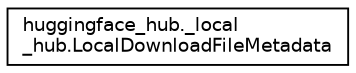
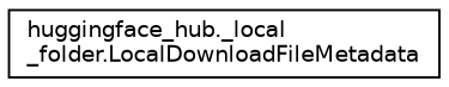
  digraph {
    rankdir=TB
-   n1 [color=black fillcolor=white fontname=Helvetica fontsize=10 height=0.2 label="huggingface_hub._local\l_hub.LocalDownloadFileMetadata" shape=record style=filled width=0.4]
+   n1 [color=black fillcolor=white fontname=Helvetica fontsize=10 height=0.2 label="huggingface_hub._local\l_folder.LocalDownloadFileMetadata" shape=record style=filled width=0.4]
  }
